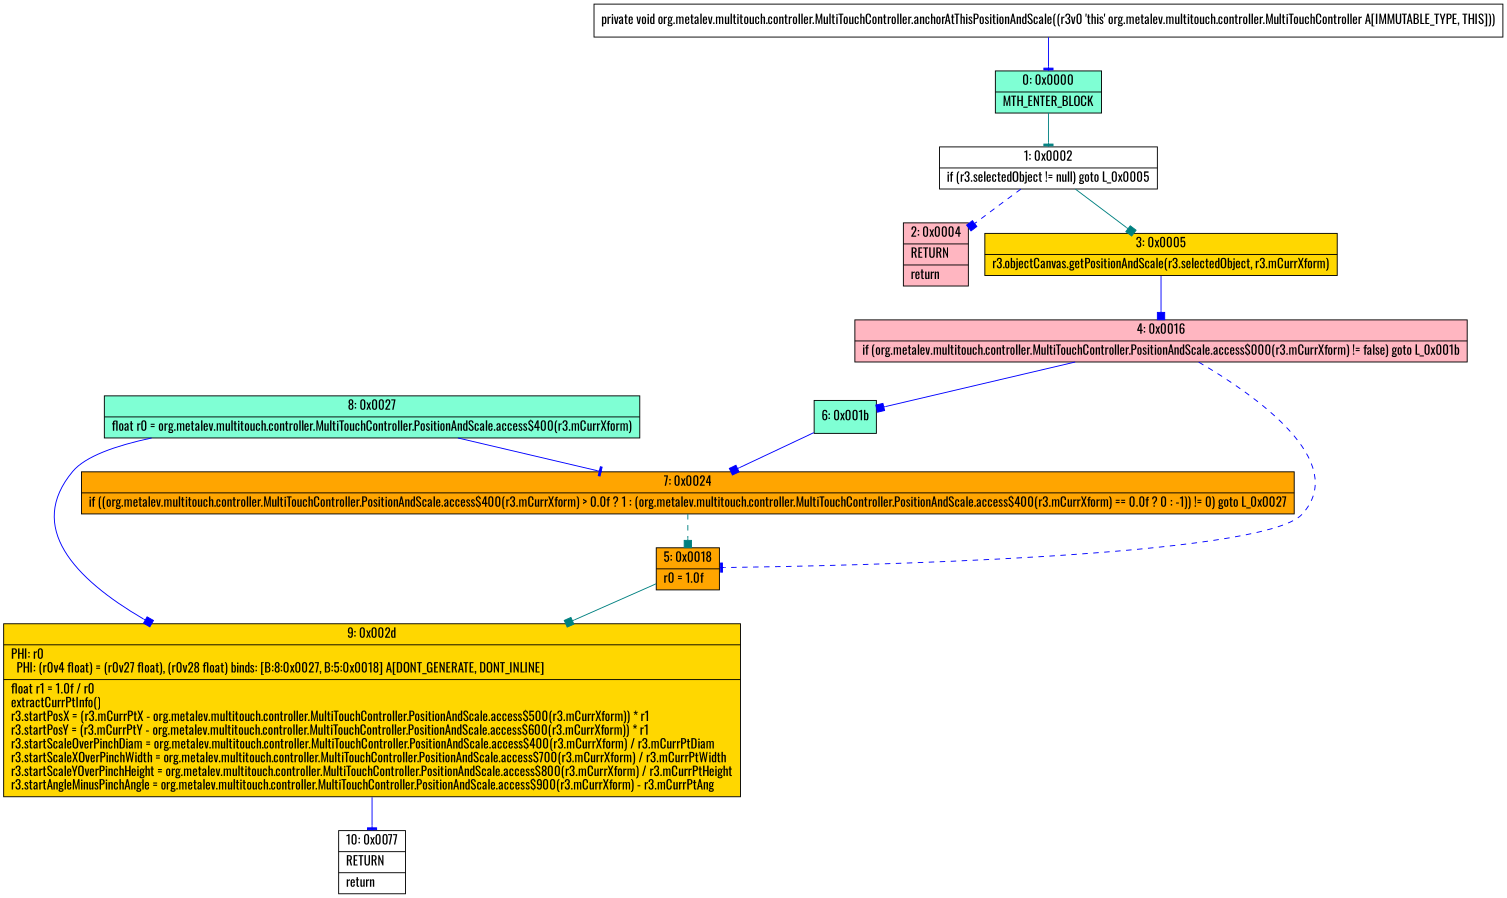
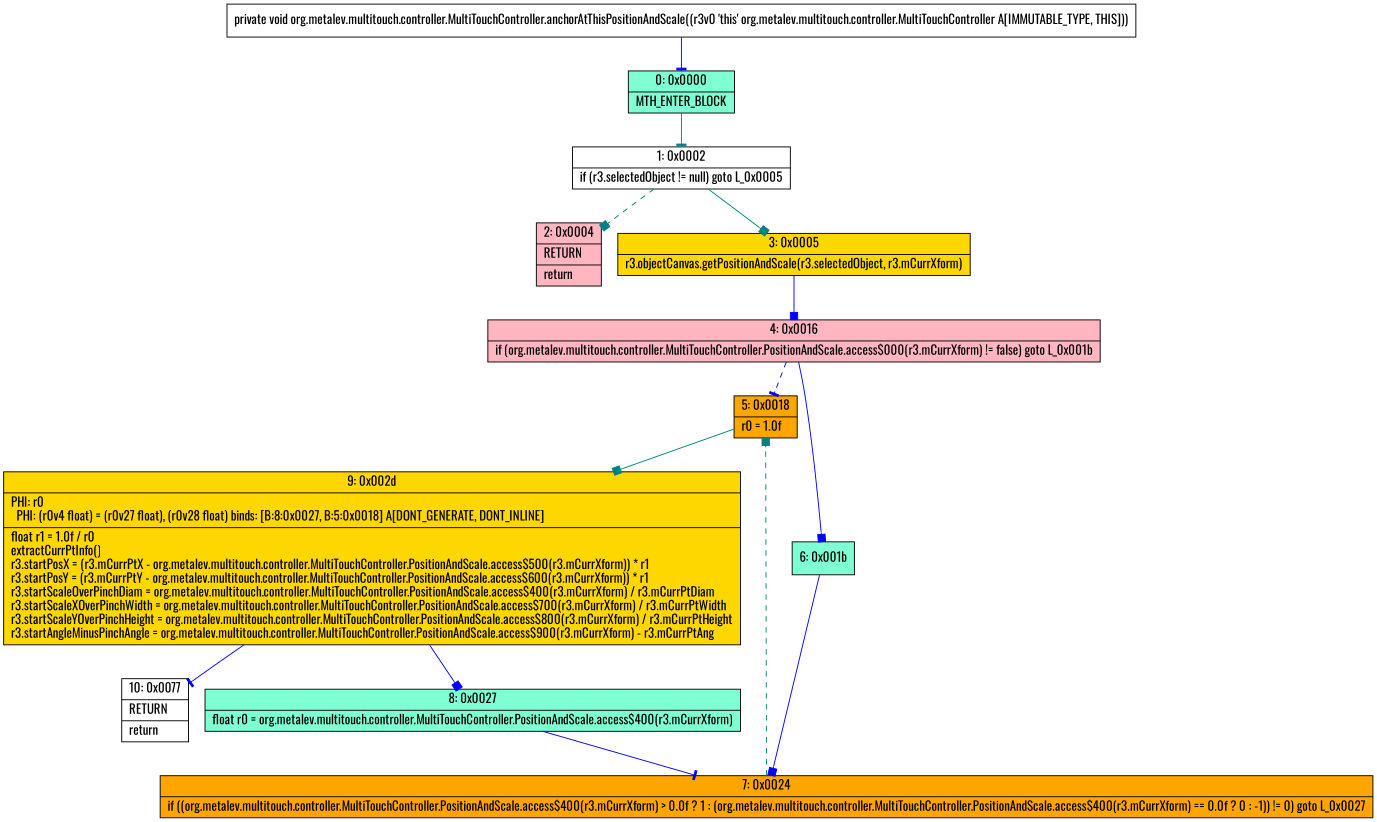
  digraph {
    fontname=Oswald
    node [fillcolor=aquamarine fontname=Oswald shape=record style=filled]
    edge [arrowhead=box color=blue fontname=Oswald]
    n1 [label="{0\:\ 0x0000|MTH_ENTER_BLOCK\l}"]
    n2 [fillcolor=white label="{1\:\ 0x0002|if (r3.selectedObject != null) goto L_0x0005\l}"]
    n3 [fillcolor=lightpink label="{2\:\ 0x0004|RETURN\l|return\l}"]
    n4 [fillcolor=gold label="{3\:\ 0x0005|r3.objectCanvas.getPositionAndScale(r3.selectedObject, r3.mCurrXform)\l}"]
    n5 [fillcolor=lightpink label="{4\:\ 0x0016|if (org.metalev.multitouch.controller.MultiTouchController.PositionAndScale.access$000(r3.mCurrXform) != false) goto L_0x001b\l}"]
    n6 [fillcolor=orange label="{5\:\ 0x0018|r0 = 1.0f\l}"]
    n7 [label="{6\:\ 0x001b}"]
    n8 [fillcolor=gold label="{9\:\ 0x002d|PHI: r0 \l  PHI: (r0v4 float) = (r0v27 float), (r0v28 float) binds: [B:8:0x0027, B:5:0x0018] A[DONT_GENERATE, DONT_INLINE]\l|float r1 = 1.0f \/ r0\lextractCurrPtInfo()\lr3.startPosX = (r3.mCurrPtX \- org.metalev.multitouch.controller.MultiTouchController.PositionAndScale.access$500(r3.mCurrXform)) * r1\lr3.startPosY = (r3.mCurrPtY \- org.metalev.multitouch.controller.MultiTouchController.PositionAndScale.access$600(r3.mCurrXform)) * r1\lr3.startScaleOverPinchDiam = org.metalev.multitouch.controller.MultiTouchController.PositionAndScale.access$400(r3.mCurrXform) \/ r3.mCurrPtDiam\lr3.startScaleXOverPinchWidth = org.metalev.multitouch.controller.MultiTouchController.PositionAndScale.access$700(r3.mCurrXform) \/ r3.mCurrPtWidth\lr3.startScaleYOverPinchHeight = org.metalev.multitouch.controller.MultiTouchController.PositionAndScale.access$800(r3.mCurrXform) \/ r3.mCurrPtHeight\lr3.startAngleMinusPinchAngle = org.metalev.multitouch.controller.MultiTouchController.PositionAndScale.access$900(r3.mCurrXform) \- r3.mCurrPtAng\l}"]
    n9 [fillcolor=orange label="{7\:\ 0x0024|if ((org.metalev.multitouch.controller.MultiTouchController.PositionAndScale.access$400(r3.mCurrXform) \> 0.0f ? 1 : (org.metalev.multitouch.controller.MultiTouchController.PositionAndScale.access$400(r3.mCurrXform) == 0.0f ? 0 : \-1)) != 0) goto L_0x0027\l}"]
    n10 [fillcolor=white label="{10\:\ 0x0077|RETURN\l|return\l}"]
    n11 [label="{8\:\ 0x0027|float r0 = org.metalev.multitouch.controller.MultiTouchController.PositionAndScale.access$400(r3.mCurrXform)\l}"]
    n12 [fillcolor=white label="{private void org.metalev.multitouch.controller.MultiTouchController.anchorAtThisPositionAndScale((r3v0 'this' org.metalev.multitouch.controller.MultiTouchController A[IMMUTABLE_TYPE, THIS])) }"]
    n1 -> n2 [arrowhead=tee color=teal]
-   n2 -> n3 [style=dashed]
+   n2 -> n3 [color=teal style=dashed]
    n2 -> n4 [color=teal]
    n4 -> n5
    n5 -> n6 [arrowhead=tee style=dashed]
    n5 -> n7
    n6 -> n8 [color=teal]
    n7 -> n9
    n8 -> n10 [arrowhead=tee]
    n9 -> n6 [color=teal style=dashed]
-   n11 -> n8
+   n8 -> n11
    n11 -> n9 [arrowhead=tee]
    n12 -> n1 [arrowhead=tee]
  }
